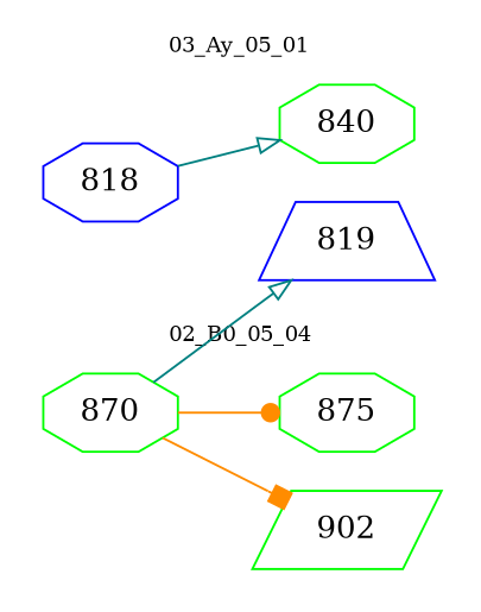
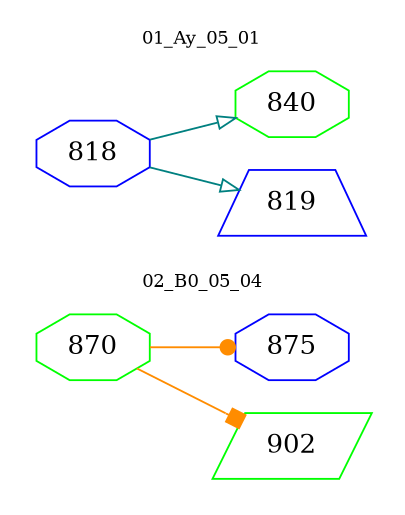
  digraph {
    rankdir=LR
    node [color=green shape=octagon]
    edge [arrowhead=onormal color=teal]
    n1 [color=blue label=818]
    n2 [color=blue label=819 shape=trapezium]
    n3 [label=840]
    n4 [label=870]
    n5 [label=902 shape=parallelogram]
-   n6 [label=875]
+   n6 [color=blue label=875]
    subgraph cluster_1 {
      color=white
      fontsize=10
-     label="03_Ay_05_01"
+     label="01_Ay_05_01"
      n1
      n2
      n3
    }
    subgraph cluster_2 {
      color=white
      fontsize=10
      label="02_B0_05_04"
      n4
      n5
      n6
    }
-   n4 -> n2
+   n1 -> n2
    n1 -> n3
    n4 -> n5 [arrowhead=box color=darkorange]
    n4 -> n6 [arrowhead=dot color=darkorange]
  }
